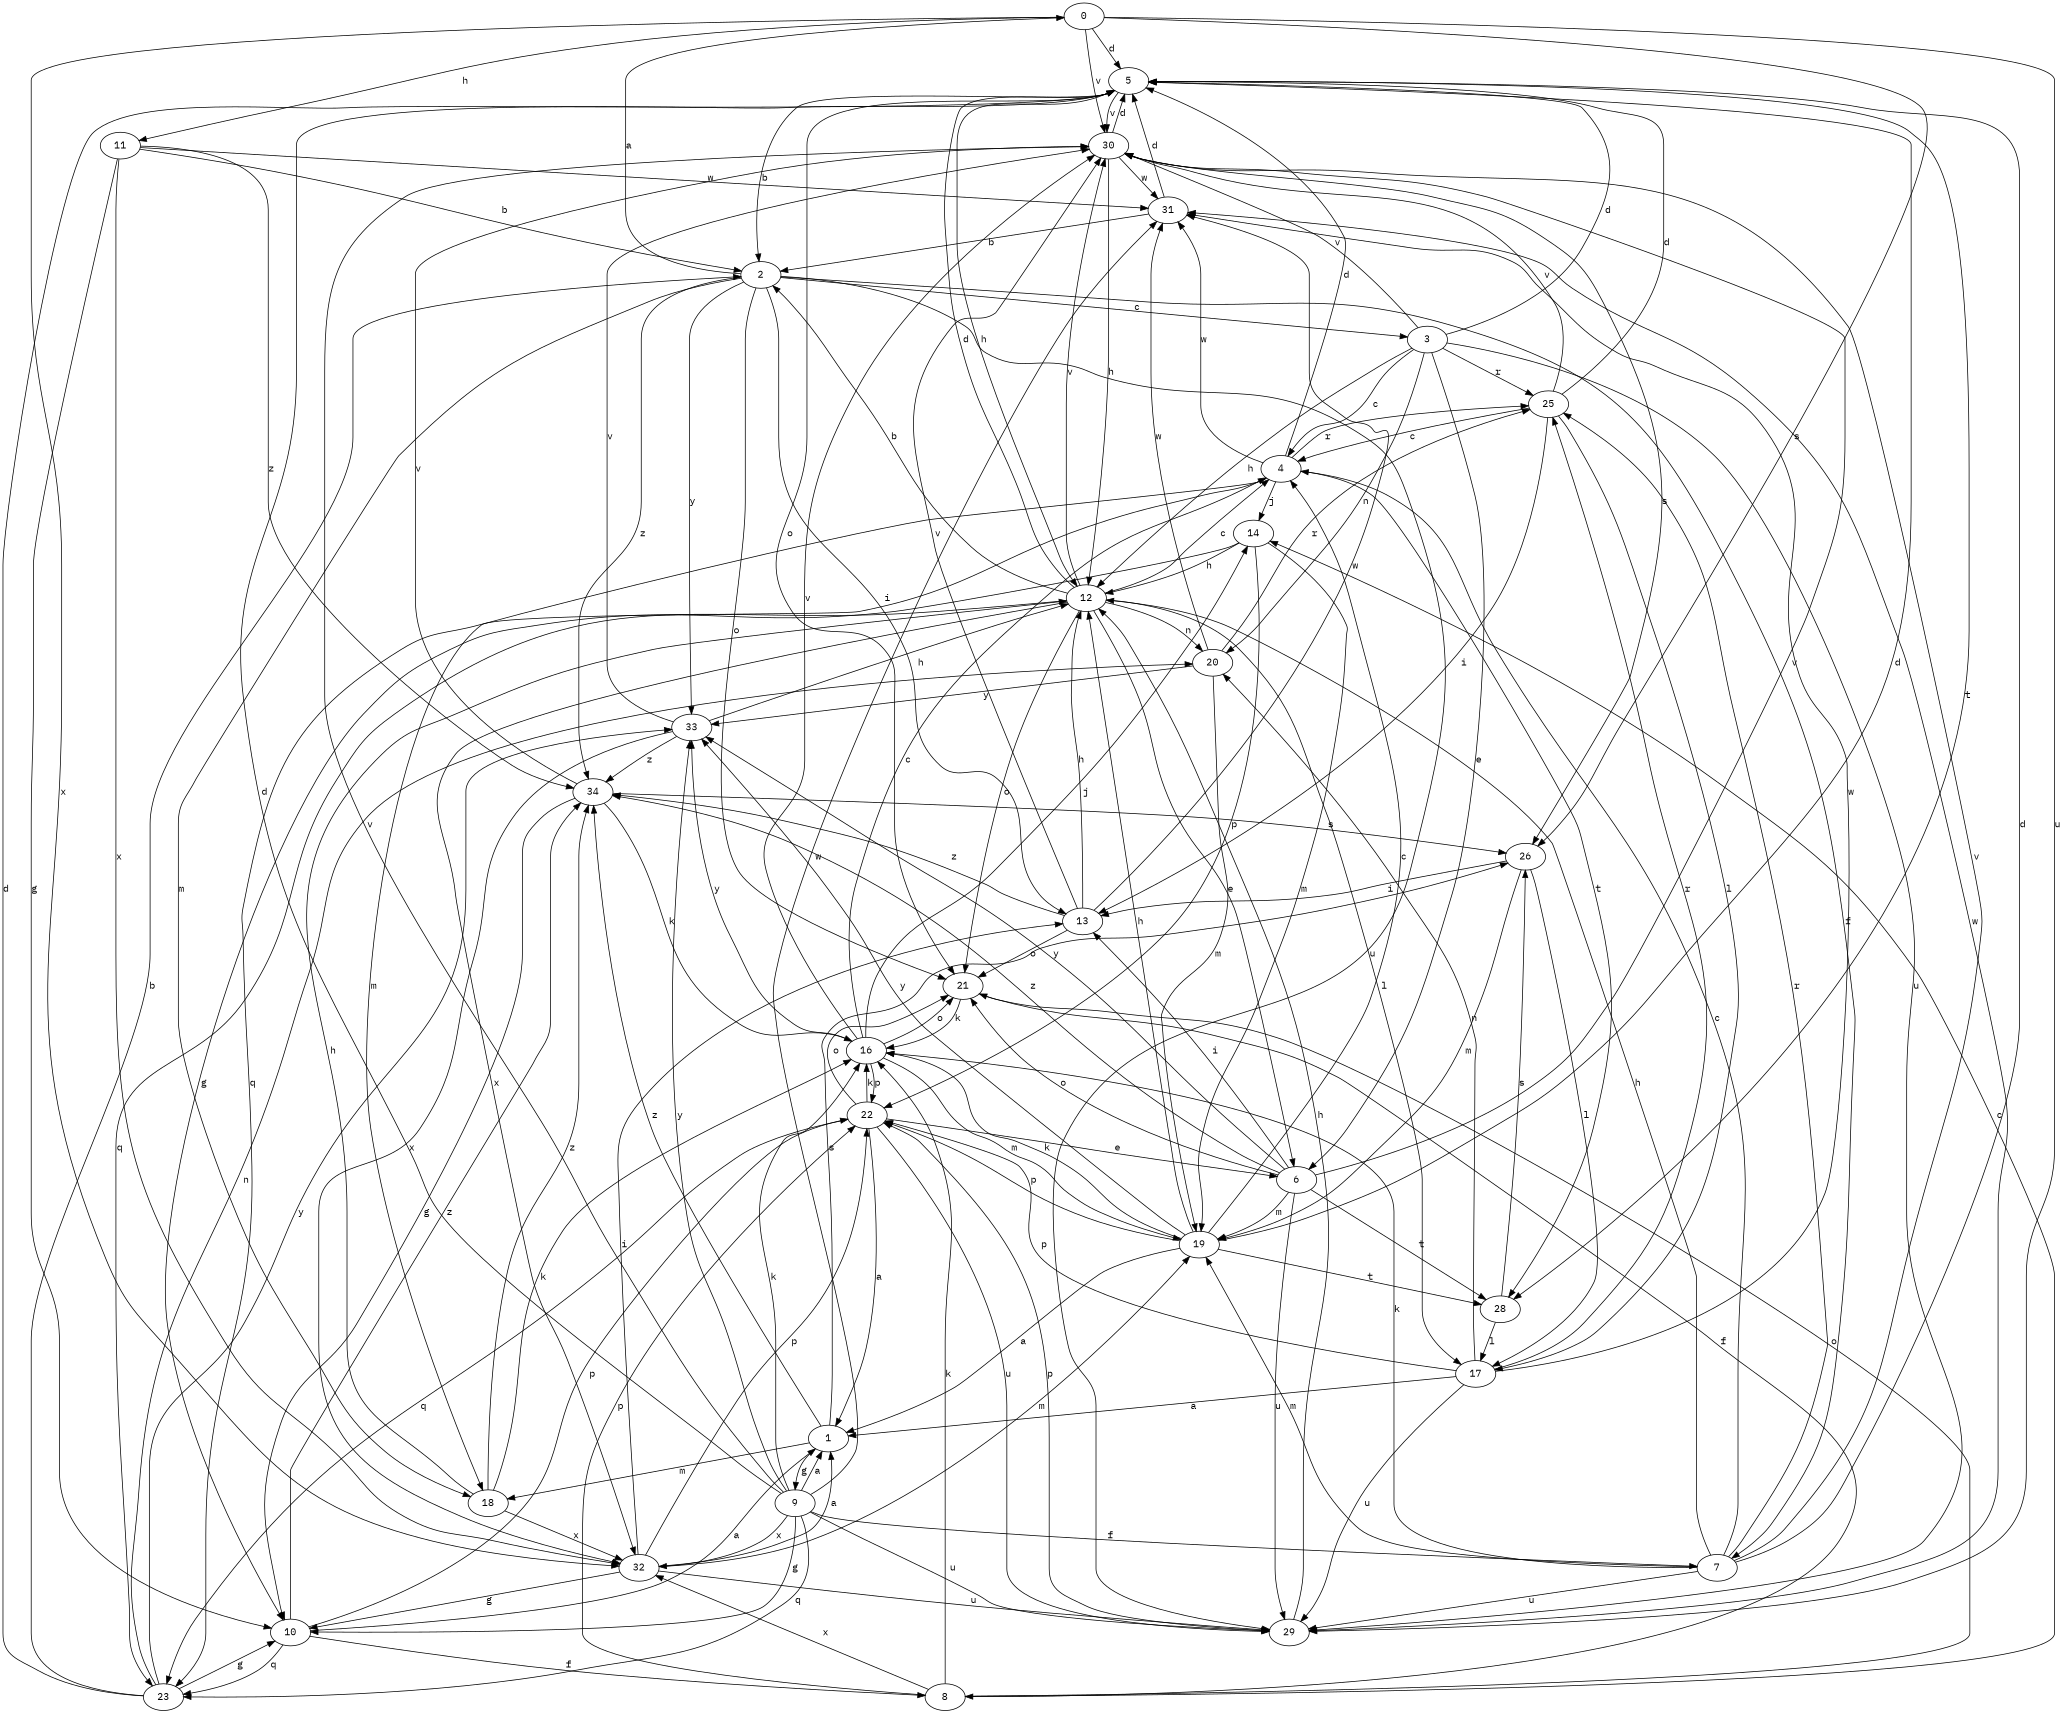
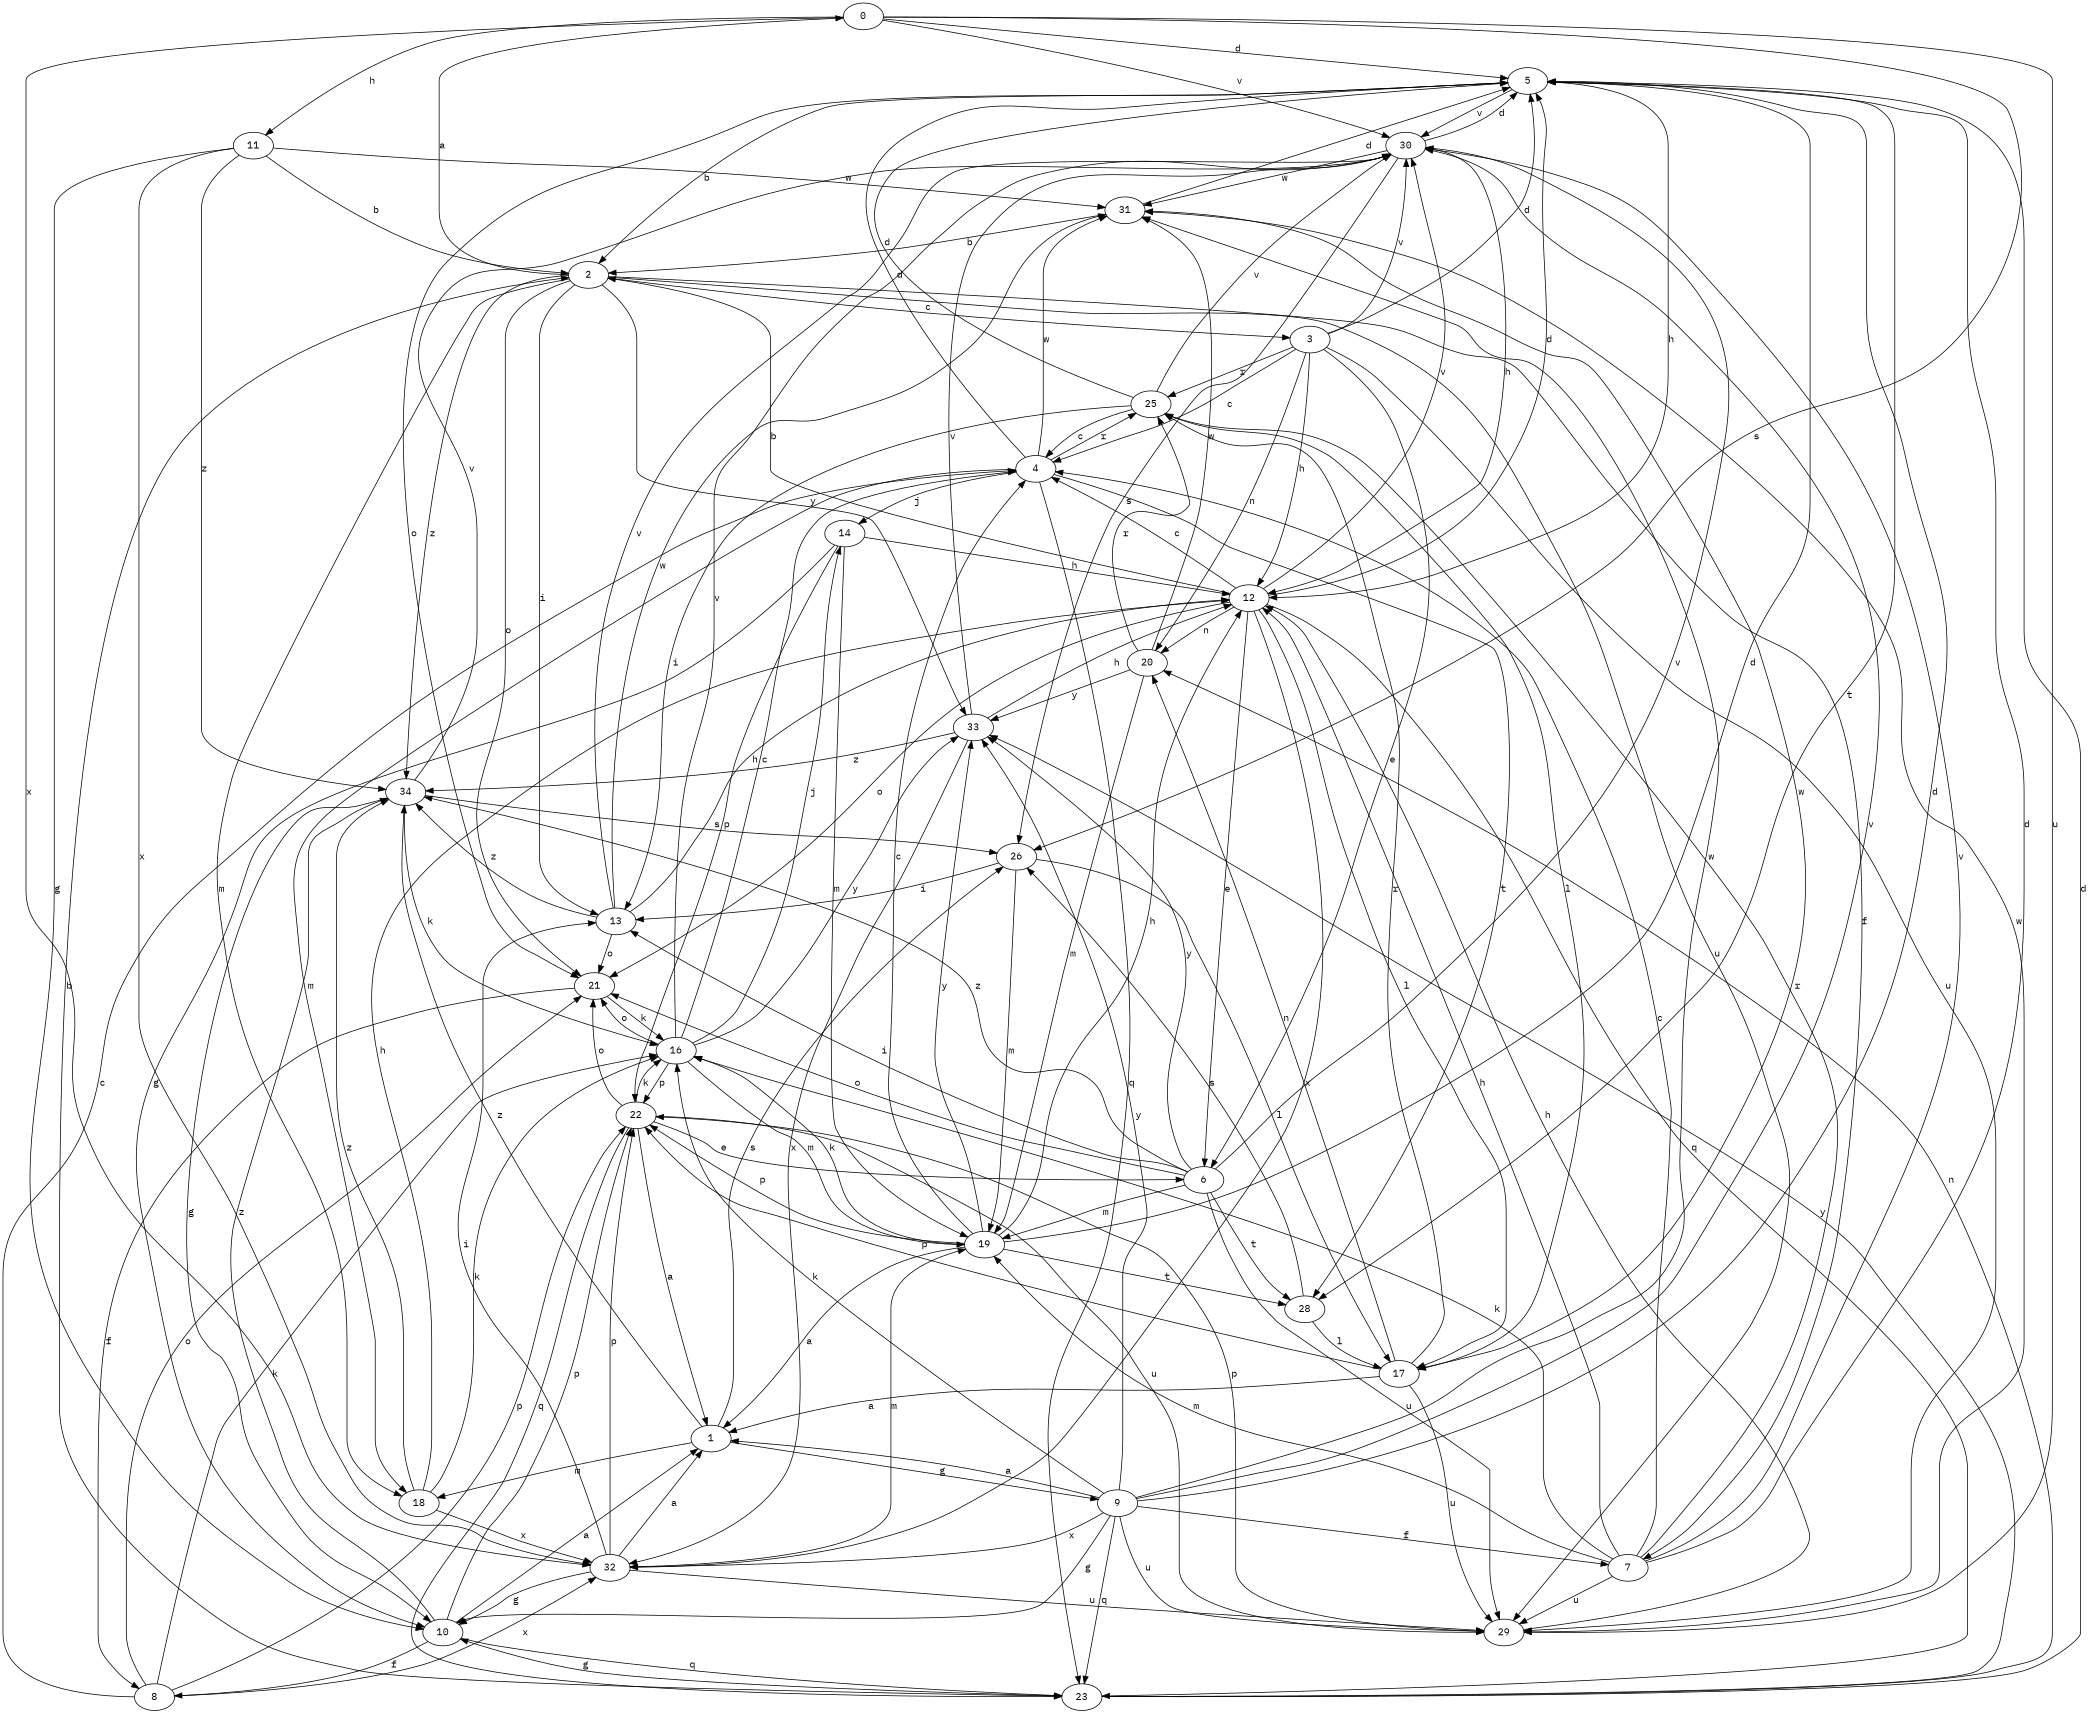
  strict digraph {
    fontname="IBM Plex Mono"
    node [fontname="IBM Plex Mono"]
    edge [fontname="IBM Plex Mono"]
    0
    5
    11
    26
    29
    30
    32
    2
    21
    12
    28
    34
    31
    10
    13
    19
    17
    22
    1
    9
    18
    7
    33
    23
    16
    3
    4
    6
    20
    25
    8
    14
    0 -> 5 [label=d]
    0 -> 11 [label=h]
    0 -> 26 [label=s]
    0 -> 29 [label=u]
    0 -> 30 [label=v]
    0 -> 32 [label=x]
    5 -> 30 [label=v]
    5 -> 2 [label=b]
    5 -> 21 [label=o]
    5 -> 12 [label=h]
    5 -> 28 [label=t]
    11 -> 32 [label=x]
    11 -> 2 [label=b]
    11 -> 34 [label=z]
    11 -> 31 [label=w]
    11 -> 10 [label=g]
    26 -> 13 [label=i]
    26 -> 19 [label=m]
    26 -> 17 [label=l]
    29 -> 12 [label=h]
    29 -> 31 [label=w]
    29 -> 22 [label=p]
    30 -> 5 [label=d]
    30 -> 26 [label=s]
    30 -> 12 [label=h]
    30 -> 31 [label=w]
    32 -> 29 [label=u]
    32 -> 10 [label=g]
    32 -> 13 [label=i]
    32 -> 19 [label=m]
    32 -> 22 [label=p]
    32 -> 1 [label=a]
    2 -> 0 [label=a]
    2 -> 29 [label=u]
    2 -> 21 [label=o]
    2 -> 34 [label=z]
    2 -> 13 [label=i]
    2 -> 18 [label=m]
    2 -> 7 [label=f]
    2 -> 33 [label=y]
    2 -> 3 [label=c]
    21 -> 16 [label=k]
    21 -> 8 [label=f]
    12 -> 5 [label=d]
    12 -> 30 [label=v]
    12 -> 32 [label=x]
    12 -> 2 [label=b]
    12 -> 21 [label=o]
    12 -> 17 [label=l]
    12 -> 23 [label=q]
    12 -> 4 [label=c]
    12 -> 6 [label=e]
    12 -> 20 [label=n]
    28 -> 26 [label=s]
    28 -> 17 [label=l]
    34 -> 26 [label=s]
    34 -> 30 [label=v]
    34 -> 10 [label=g]
    34 -> 16 [label=k]
    31 -> 5 [label=d]
    31 -> 2 [label=b]
    10 -> 34 [label=z]
    10 -> 22 [label=p]
    10 -> 1 [label=a]
    10 -> 23 [label=q]
    10 -> 8 [label=f]
    13 -> 30 [label=v]
    13 -> 21 [label=o]
    13 -> 12 [label=h]
    13 -> 34 [label=z]
    13 -> 31 [label=w]
    19 -> 5 [label=d]
    19 -> 12 [label=h]
    19 -> 28 [label=t]
    19 -> 22 [label=p]
    19 -> 1 [label=a]
    19 -> 33 [label=y]
    19 -> 16 [label=k]
    19 -> 4 [label=c]
    17 -> 29 [label=u]
    17 -> 31 [label=w]
    17 -> 22 [label=p]
    17 -> 1 [label=a]
    17 -> 20 [label=n]
    17 -> 25 [label=r]
    22 -> 29 [label=u]
    22 -> 21 [label=o]
    22 -> 1 [label=a]
    22 -> 23 [label=q]
    22 -> 16 [label=k]
    22 -> 6 [label=e]
    1 -> 26 [label=s]
    1 -> 34 [label=z]
    1 -> 9 [label=g]
    1 -> 18 [label=m]
    9 -> 5 [label=d]
    9 -> 29 [label=u]
    9 -> 30 [label=v]
    9 -> 32 [label=x]
    9 -> 31 [label=w]
    9 -> 10 [label=g]
    9 -> 1 [label=a]
    9 -> 7 [label=f]
    9 -> 33 [label=y]
    9 -> 23 [label=q]
    9 -> 16 [label=k]
    18 -> 32 [label=x]
    18 -> 12 [label=h]
    18 -> 34 [label=z]
    18 -> 16 [label=k]
    7 -> 5 [label=d]
    7 -> 29 [label=u]
    7 -> 30 [label=v]
    7 -> 12 [label=h]
    7 -> 19 [label=m]
    7 -> 16 [label=k]
    7 -> 4 [label=c]
    7 -> 25 [label=r]
    33 -> 30 [label=v]
    33 -> 32 [label=x]
    33 -> 12 [label=h]
    33 -> 34 [label=z]
    23 -> 5 [label=d]
    23 -> 2 [label=b]
    23 -> 10 [label=g]
    23 -> 33 [label=y]
    23 -> 20 [label=n]
    16 -> 30 [label=v]
    16 -> 21 [label=o]
    16 -> 19 [label=m]
    16 -> 22 [label=p]
    16 -> 33 [label=y]
    16 -> 4 [label=c]
    16 -> 14 [label=j]
    3 -> 5 [label=d]
    3 -> 29 [label=u]
    3 -> 30 [label=v]
    3 -> 12 [label=h]
    3 -> 4 [label=c]
    3 -> 6 [label=e]
    3 -> 20 [label=n]
    3 -> 25 [label=r]
    4 -> 5 [label=d]
    4 -> 28 [label=t]
    4 -> 31 [label=w]
    4 -> 18 [label=m]
    4 -> 23 [label=q]
    4 -> 25 [label=r]
    4 -> 14 [label=j]
    6 -> 29 [label=u]
    6 -> 30 [label=v]
    6 -> 21 [label=o]
    6 -> 28 [label=t]
    6 -> 34 [label=z]
    6 -> 13 [label=i]
    6 -> 19 [label=m]
    6 -> 33 [label=y]
    20 -> 31 [label=w]
    20 -> 19 [label=m]
    20 -> 33 [label=y]
    20 -> 25 [label=r]
    25 -> 5 [label=d]
    25 -> 30 [label=v]
    25 -> 13 [label=i]
    25 -> 17 [label=l]
    25 -> 4 [label=c]
    8 -> 32 [label=x]
    8 -> 21 [label=o]
    8 -> 22 [label=p]
    8 -> 16 [label=k]
-   8 -> 14 [label=c]
+   8 -> 4 [label=c]
    14 -> 12 [label=h]
    14 -> 10 [label=g]
    14 -> 19 [label=m]
    14 -> 22 [label=p]
  }
